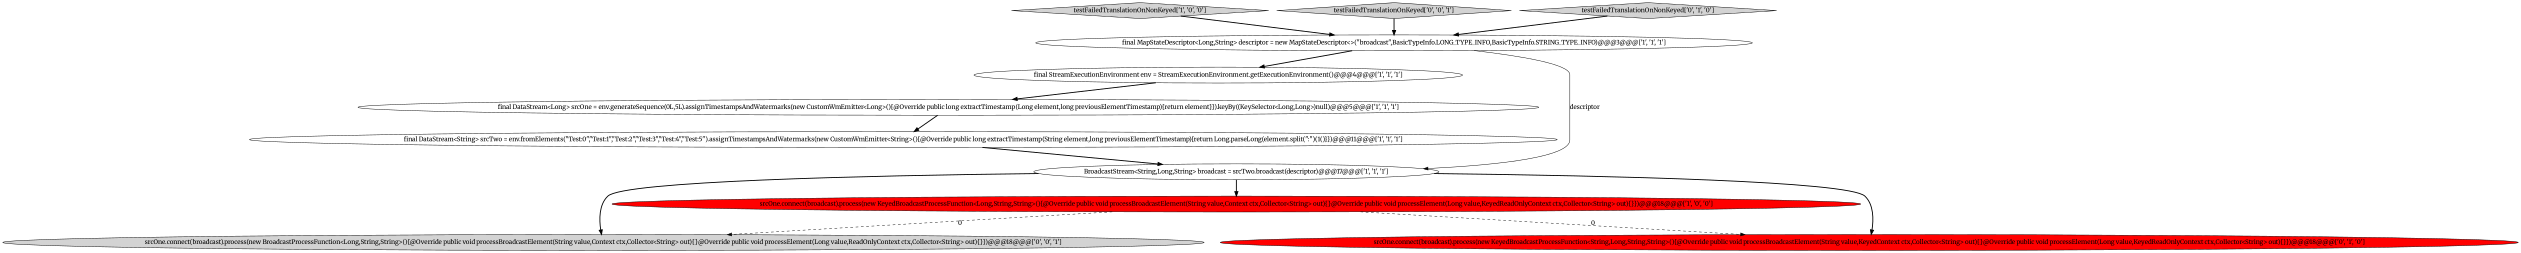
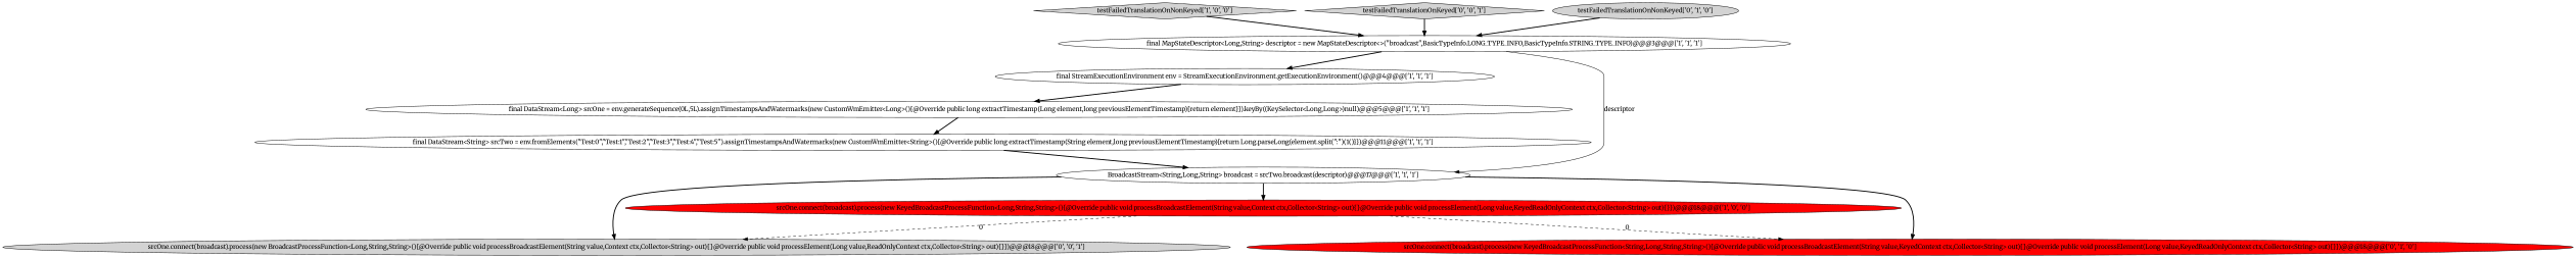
  digraph {
    fontname=Merriweather
    node [fillcolor=white shape=ellipse style=filled fontname=Merriweather]
    edge [style=bold fontname=Merriweather]
    n1 [fillcolor=lightgray label="srcOne.connect(broadcast).process(new BroadcastProcessFunction<Long,String,String>(){@Override public void processBroadcastElement(String value,Context ctx,Collector<String> out){}@Override public void processElement(Long value,ReadOnlyContext ctx,Collector<String> out){}})@@@18@@@['0', '0', '1']"]
    n2 [fillcolor=red label="srcOne.connect(broadcast).process(new KeyedBroadcastProcessFunction<Long,String,String>(){@Override public void processBroadcastElement(String value,Context ctx,Collector<String> out){}@Override public void processElement(Long value,KeyedReadOnlyContext ctx,Collector<String> out){}})@@@18@@@['1', '0', '0']"]
    n3 [fillcolor=red label="srcOne.connect(broadcast).process(new KeyedBroadcastProcessFunction<String,Long,String,String>(){@Override public void processBroadcastElement(String value,KeyedContext ctx,Collector<String> out){}@Override public void processElement(Long value,KeyedReadOnlyContext ctx,Collector<String> out){}})@@@18@@@['0', '1', '0']"]
    n4 [fillcolor=lightgray label="testFailedTranslationOnNonKeyed['1', '0', '0']" shape=diamond]
    n5 [label="final MapStateDescriptor<Long,String> descriptor = new MapStateDescriptor<>(\"broadcast\",BasicTypeInfo.LONG_TYPE_INFO,BasicTypeInfo.STRING_TYPE_INFO)@@@3@@@['1', '1', '1']"]
    n6 [fillcolor=lightgray label="testFailedTranslationOnKeyed['0', '0', '1']" shape=diamond]
-   n7 [fillcolor=lightgray label="testFailedTranslationOnNonKeyed['0', '1', '0']" shape=diamond]
+   n7 [fillcolor=lightgray label="testFailedTranslationOnNonKeyed['0', '1', '0']"]
    n8 [label="final StreamExecutionEnvironment env = StreamExecutionEnvironment.getExecutionEnvironment()@@@4@@@['1', '1', '1']"]
    n9 [label="final DataStream<Long> srcOne = env.generateSequence(0L,5L).assignTimestampsAndWatermarks(new CustomWmEmitter<Long>(){@Override public long extractTimestamp(Long element,long previousElementTimestamp){return element}}).keyBy((KeySelector<Long,Long>)null)@@@5@@@['1', '1', '1']"]
    n10 [label="BroadcastStream<String,Long,String> broadcast = srcTwo.broadcast(descriptor)@@@17@@@['1', '1', '1']"]
    n11 [label="final DataStream<String> srcTwo = env.fromElements(\"Test:0\",\"Test:1\",\"Test:2\",\"Test:3\",\"Test:4\",\"Test:5\").assignTimestampsAndWatermarks(new CustomWmEmitter<String>(){@Override public long extractTimestamp(String element,long previousElementTimestamp){return Long.parseLong(element.split(\":\")(1()}})@@@11@@@['1', '1', '1']"]
    n2 -> n1 [label=0 style=dashed]
    n2 -> n3 [label=0 style=dashed]
    n4 -> n5
    n5 -> n8
    n5 -> n10 [label=descriptor style=solid]
    n6 -> n5
    n7 -> n5
    n8 -> n9
    n9 -> n11
    n10 -> n1
    n10 -> n2
    n10 -> n3
    n11 -> n10
  }
